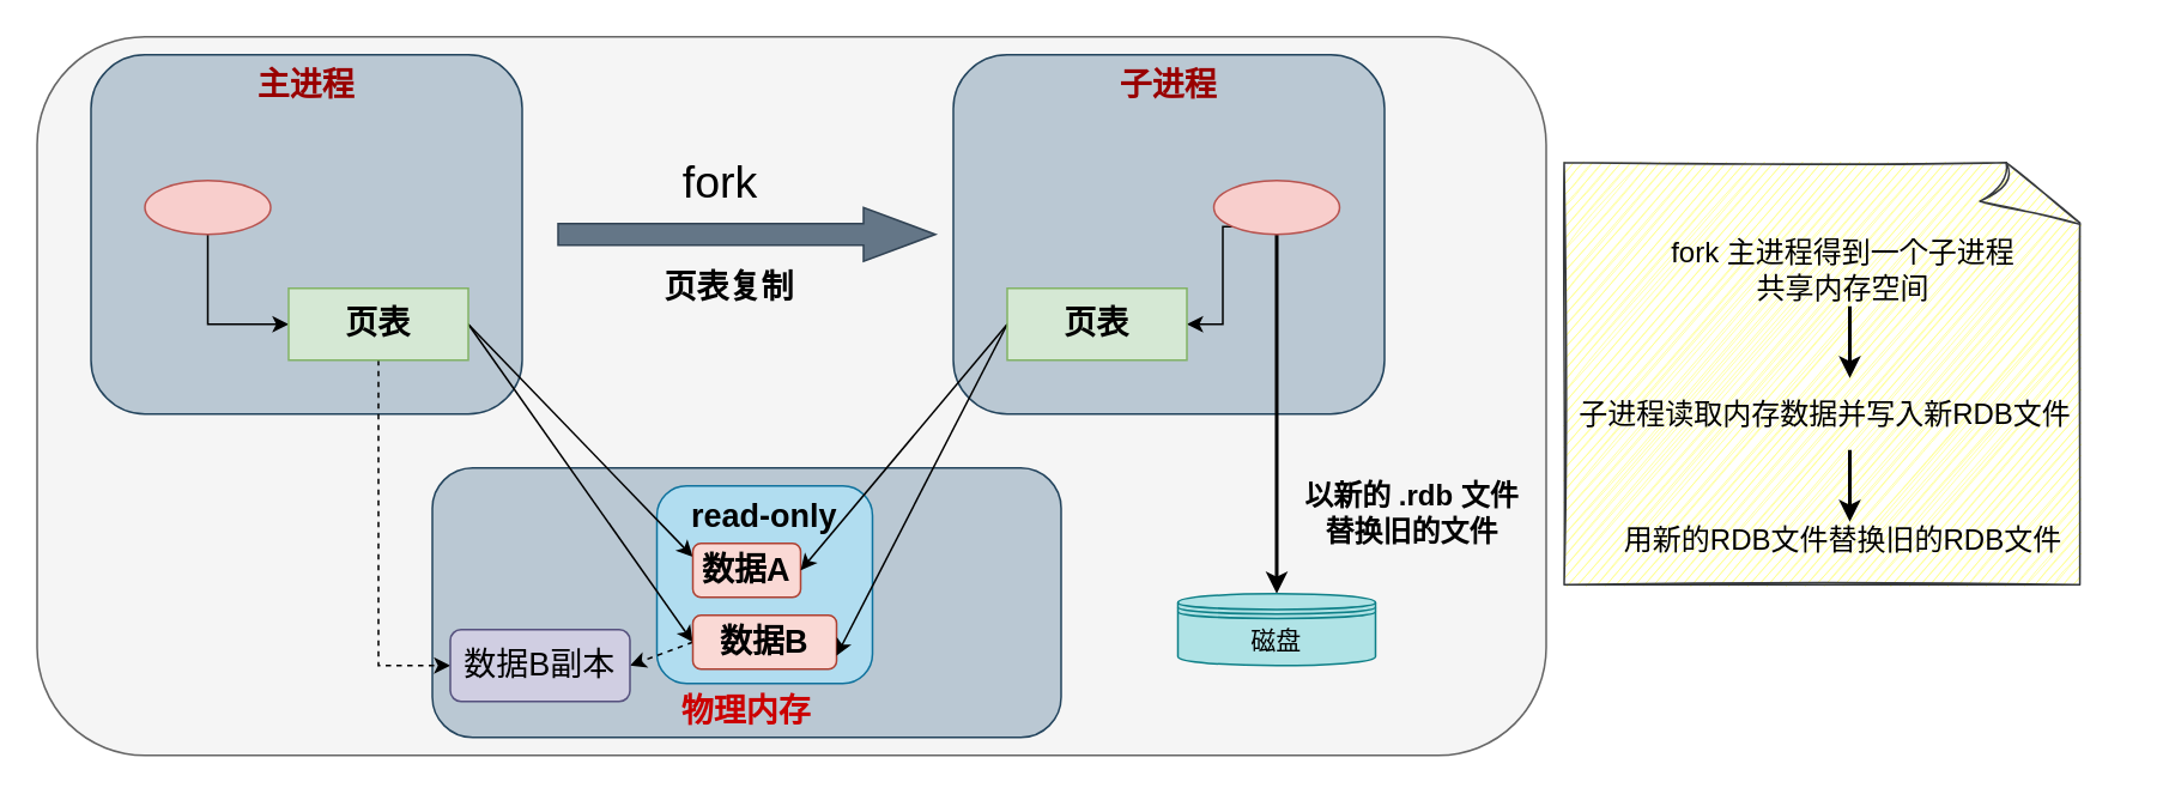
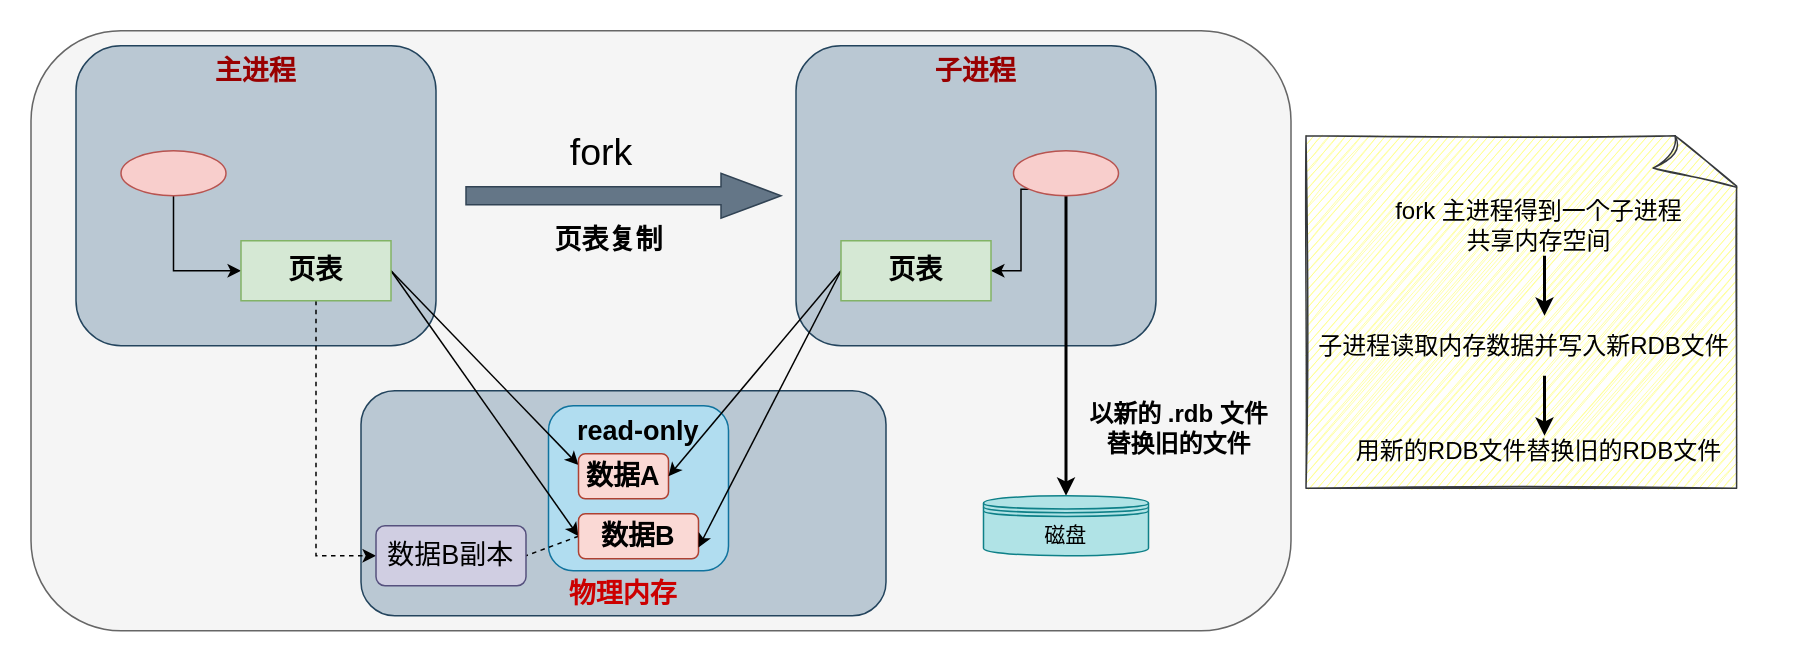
  <mxCell id="0" />
  <mxCell id="1" parent="0" />
  <mxCell id="2" value="" style="rounded=1;whiteSpace=wrap;html=1;labelBackgroundColor=none;fontSize=16;verticalAlign=middle;fillColor=#f5f5f5;strokeColor=#666666;fontColor=#333333;" vertex="1" parent="1"><mxGeometry x="20" y="20" width="840" height="400" as="geometry" /></mxCell>
  <mxCell id="3" value="&lt;b class=&quot;cs_cursor&quot; style=&quot;font-size: 18px&quot;&gt;&lt;font face=&quot;JetBrains Mono&quot; style=&quot;font-size: 18px&quot; color=&quot;#cc0000&quot;&gt;物理内存&lt;/font&gt;&lt;/b&gt;" style="rounded=1;whiteSpace=wrap;html=1;verticalAlign=bottom;fillColor=#bac8d3;strokeColor=#23445d;sketch=0;" vertex="1" parent="1"><mxGeometry x="240" y="260" width="350" height="150" as="geometry" /></mxCell>
  <mxCell id="4" value="read-only" style="rounded=1;whiteSpace=wrap;html=1;fontSize=18;verticalAlign=top;fontStyle=1;fillColor=#b1ddf0;strokeColor=#10739e;sketch=0;" vertex="1" parent="1"><mxGeometry x="365" y="270" width="120" height="110" as="geometry" /></mxCell>
  <mxCell id="5" value="&lt;b class=&quot;cs_cursor&quot; style=&quot;font-size: 18px&quot;&gt;&lt;font face=&quot;JetBrains Mono&quot; style=&quot;font-size: 18px&quot; color=&quot;#990000&quot;&gt;主进程&lt;/font&gt;&lt;/b&gt;" style="rounded=1;whiteSpace=wrap;html=1;verticalAlign=top;fillColor=#bac8d3;strokeColor=#23445d;sketch=0;" vertex="1" parent="1"><mxGeometry x="50" y="30" width="240" height="200" as="geometry" /></mxCell>
  <mxCell id="6" value="" style="edgeStyle=orthogonalEdgeStyle;rounded=0;orthogonalLoop=1;jettySize=auto;html=1;entryX=0;entryY=0.5;entryDx=0;entryDy=0;exitX=0.5;exitY=1;exitDx=0;exitDy=0;sketch=0;" edge="1" parent="1" source="7" target="11"><mxGeometry relative="1" as="geometry" /></mxCell>
  <mxCell id="7" value="" style="ellipse;whiteSpace=wrap;html=1;verticalAlign=top;fillColor=#f8cecc;strokeColor=#b85450;sketch=0;" vertex="1" parent="1"><mxGeometry x="80" y="100" width="70" height="30" as="geometry" /></mxCell>
  <mxCell id="8" style="rounded=0;orthogonalLoop=1;jettySize=auto;html=1;exitX=1;exitY=0.5;exitDx=0;exitDy=0;entryX=0;entryY=0.25;entryDx=0;entryDy=0;fontSize=18;sketch=0;" edge="1" parent="1" source="11" target="12"><mxGeometry relative="1" as="geometry" /></mxCell>
  <mxCell id="9" style="edgeStyle=none;rounded=0;orthogonalLoop=1;jettySize=auto;html=1;exitX=1;exitY=0.5;exitDx=0;exitDy=0;entryX=0;entryY=0.5;entryDx=0;entryDy=0;fontSize=18;sketch=0;" edge="1" parent="1" source="11" target="14"><mxGeometry relative="1" as="geometry" /></mxCell>
  <mxCell id="10" style="edgeStyle=orthogonalEdgeStyle;rounded=0;orthogonalLoop=1;jettySize=auto;html=1;exitX=0.5;exitY=1;exitDx=0;exitDy=0;entryX=0;entryY=0.5;entryDx=0;entryDy=0;dashed=1;fontSize=18;sketch=0;" edge="1" parent="1" source="11" target="25"><mxGeometry relative="1" as="geometry" /></mxCell>
  <mxCell id="11" value="&lt;b style=&quot;font-size: 18px;&quot;&gt;页表&lt;/b&gt;" style="whiteSpace=wrap;html=1;verticalAlign=middle;fontSize=18;fillColor=#d5e8d4;strokeColor=#82b366;sketch=0;" vertex="1" parent="1"><mxGeometry x="160" y="160" width="100" height="40" as="geometry" /></mxCell>
  <mxCell id="12" value="&lt;b&gt;数据A&lt;/b&gt;" style="rounded=1;whiteSpace=wrap;html=1;fontSize=18;verticalAlign=middle;fillColor=#fad9d5;strokeColor=#ae4132;sketch=0;" vertex="1" parent="1"><mxGeometry x="385" y="302" width="60" height="30" as="geometry" /></mxCell>
- <mxCell id="13" style="edgeStyle=none;rounded=0;orthogonalLoop=1;jettySize=auto;html=1;exitX=0;exitY=0.5;exitDx=0;exitDy=0;entryX=1;entryY=0.5;entryDx=0;entryDy=0;fontSize=18;dashed=1;sketch=0;" edge="1" parent="1" source="14" target="25"><mxGeometry relative="1" as="geometry" /></mxCell>
+ <mxCell id="13" style="edgeStyle=none;rounded=0;orthogonalLoop=1;jettySize=auto;html=1;exitX=0;exitY=0.5;exitDx=0;exitDy=0;entryX=1;entryY=0.5;entryDx=0;entryDy=0;fontSize=18;dashed=1;sketch=0;endArrow=none;" edge="1" parent="1" source="14" target="25"><mxGeometry relative="1" as="geometry" /></mxCell>
  <mxCell id="14" value="&lt;b&gt;数据B&lt;/b&gt;" style="rounded=1;whiteSpace=wrap;html=1;fontSize=18;verticalAlign=middle;fillColor=#fad9d5;strokeColor=#ae4132;sketch=0;" vertex="1" parent="1"><mxGeometry x="385" y="342" width="80" height="30" as="geometry" /></mxCell>
  <mxCell id="15" value="&lt;font color=&quot;#990000&quot; face=&quot;JetBrains Mono&quot;&gt;&lt;span style=&quot;font-size: 18px&quot;&gt;&lt;b&gt;子进程&lt;/b&gt;&lt;/span&gt;&lt;/font&gt;" style="rounded=1;whiteSpace=wrap;html=1;verticalAlign=top;fillColor=#bac8d3;strokeColor=#23445d;sketch=0;" vertex="1" parent="1"><mxGeometry x="530" y="30" width="240" height="200" as="geometry" /></mxCell>
  <mxCell id="16" value="" style="edgeStyle=orthogonalEdgeStyle;rounded=0;orthogonalLoop=1;jettySize=auto;html=1;entryX=1;entryY=0.5;entryDx=0;entryDy=0;exitX=0;exitY=1;exitDx=0;exitDy=0;sketch=0;" edge="1" parent="1" source="18" target="21"><mxGeometry relative="1" as="geometry"><Array as="points"><mxPoint x="680" y="126" /><mxPoint x="680" y="180" /></Array></mxGeometry></mxCell>
  <mxCell id="17" style="edgeStyle=orthogonalEdgeStyle;rounded=0;orthogonalLoop=1;jettySize=auto;html=1;exitX=0.5;exitY=1;exitDx=0;exitDy=0;entryX=0.5;entryY=0;entryDx=0;entryDy=0;fontSize=18;strokeWidth=2;sketch=0;" edge="1" parent="1" source="18" target="26"><mxGeometry relative="1" as="geometry" /></mxCell>
  <mxCell id="18" value="" style="ellipse;whiteSpace=wrap;html=1;verticalAlign=top;fillColor=#f8cecc;strokeColor=#b85450;sketch=0;" vertex="1" parent="1"><mxGeometry x="675" y="100" width="70" height="30" as="geometry" /></mxCell>
  <mxCell id="19" style="edgeStyle=none;rounded=0;orthogonalLoop=1;jettySize=auto;html=1;exitX=0;exitY=0.5;exitDx=0;exitDy=0;entryX=1;entryY=0.5;entryDx=0;entryDy=0;fontSize=18;sketch=0;" edge="1" parent="1" source="21" target="12"><mxGeometry relative="1" as="geometry" /></mxCell>
  <mxCell id="20" style="edgeStyle=none;rounded=0;orthogonalLoop=1;jettySize=auto;html=1;exitX=0;exitY=0.5;exitDx=0;exitDy=0;entryX=1;entryY=0.75;entryDx=0;entryDy=0;fontSize=18;sketch=0;" edge="1" parent="1" source="21" target="14"><mxGeometry relative="1" as="geometry" /></mxCell>
  <mxCell id="21" value="&lt;b style=&quot;font-size: 18px;&quot;&gt;页表&lt;/b&gt;" style="whiteSpace=wrap;html=1;verticalAlign=middle;fontSize=18;fillColor=#d5e8d4;strokeColor=#82b366;sketch=0;" vertex="1" parent="1"><mxGeometry x="560" y="160" width="100" height="40" as="geometry" /></mxCell>
  <mxCell id="22" value="" style="html=1;shadow=0;dashed=0;align=center;verticalAlign=middle;shape=mxgraph.arrows2.arrow;dy=0.6;dx=40;notch=0;fontSize=18;labelBorderColor=none;fillColor=#647687;strokeColor=#314354;fontColor=#ffffff;sketch=0;" vertex="1" parent="1"><mxGeometry x="310" y="115" width="210" height="30" as="geometry" /></mxCell>
  <mxCell id="23" value="&lt;font style=&quot;font-size: 25px&quot;&gt;fork&lt;/font&gt;" style="text;html=1;align=center;verticalAlign=middle;resizable=0;points=[];autosize=1;strokeColor=none;fillColor=none;fontSize=18;sketch=0;" vertex="1" parent="1"><mxGeometry x="370" y="85" width="60" height="30" as="geometry" /></mxCell>
  <mxCell id="24" value="&lt;b&gt;页表复制&lt;/b&gt;" style="text;html=1;align=center;verticalAlign=middle;resizable=0;points=[];autosize=1;strokeColor=none;fillColor=none;fontSize=18;sketch=0;" vertex="1" parent="1"><mxGeometry x="360" y="145" width="90" height="30" as="geometry" /></mxCell>
  <mxCell id="25" value="数据B副本" style="rounded=1;whiteSpace=wrap;html=1;fontSize=18;verticalAlign=middle;fillColor=#d0cee2;strokeColor=#56517e;sketch=0;" vertex="1" parent="1"><mxGeometry x="250" y="350" width="100" height="40" as="geometry" /></mxCell>
  <mxCell id="26" value="磁盘" style="shape=datastore;whiteSpace=wrap;html=1;rounded=1;shadow=0;glass=0;labelBackgroundColor=none;sketch=0;disableMultiStroke=0;disableMultiStrokeFill=0;fontFamily=JetBrains Mono;fontSize=14;fillColor=#b0e3e6;verticalAlign=middle;strokeColor=#0e8088;" vertex="1" parent="1"><mxGeometry x="655" y="330" width="110" height="40" as="geometry" /></mxCell>
  <mxCell id="27" value="以新的 .rdb 文件&lt;br style=&quot;font-size: 16px;&quot;&gt;替换旧的文件" style="text;html=1;align=center;verticalAlign=middle;resizable=0;points=[];autosize=1;strokeColor=none;fillColor=none;fontSize=16;fontStyle=1;sketch=0;" vertex="1" parent="1"><mxGeometry x="720" y="265" width="130" height="40" as="geometry" /></mxCell>
  <mxCell id="28" value="" style="group" vertex="1" connectable="0" parent="1"><mxGeometry x="870" y="130" width="315" height="207.5" as="geometry" /></mxCell>
  <mxCell id="29" value="" style="whiteSpace=wrap;html=1;shape=mxgraph.basic.document;rounded=1;shadow=0;glass=0;labelBackgroundColor=none;sketch=1;disableMultiStroke=0;disableMultiStrokeFill=0;fontFamily=Courier New;fontSize=14;fillColor=#ffff88;verticalAlign=middle;strokeColor=#36393d;" vertex="1" parent="28"><mxGeometry y="-40" width="290" height="235" as="geometry" /></mxCell>
  <mxCell id="30" value="fork 主进程得到一个子进程&lt;br&gt;共享内存空间" style="text;html=1;align=center;verticalAlign=middle;resizable=0;points=[];autosize=1;strokeColor=none;fillColor=none;fontSize=16;" vertex="1" parent="28"><mxGeometry x="50" width="210" height="40" as="geometry" /></mxCell>
  <mxCell id="31" value="子进程读取内存数据并写入新RDB文件" style="text;html=1;align=center;verticalAlign=middle;resizable=0;points=[];autosize=1;strokeColor=none;fillColor=none;fontSize=16;" vertex="1" parent="28"><mxGeometry y="90" width="290" height="20" as="geometry" /></mxCell>
  <mxCell id="32" value="用新的RDB文件替换旧的RDB文件" style="text;html=1;align=center;verticalAlign=middle;resizable=0;points=[];autosize=1;strokeColor=none;fillColor=none;fontSize=16;" vertex="1" parent="28"><mxGeometry x="25" y="160" width="260" height="20" as="geometry" /></mxCell>
  <mxCell id="33" value="" style="endArrow=classic;html=1;fontSize=16;strokeWidth=2;" edge="1" parent="28"><mxGeometry width="50" height="50" relative="1" as="geometry"><mxPoint x="159" y="40" as="sourcePoint" /><mxPoint x="159" y="80" as="targetPoint" /></mxGeometry></mxCell>
  <mxCell id="34" value="" style="endArrow=classic;html=1;fontSize=16;strokeWidth=2;" edge="1" parent="28"><mxGeometry width="50" height="50" relative="1" as="geometry"><mxPoint x="159" y="120" as="sourcePoint" /><mxPoint x="159" y="160" as="targetPoint" /></mxGeometry></mxCell>
